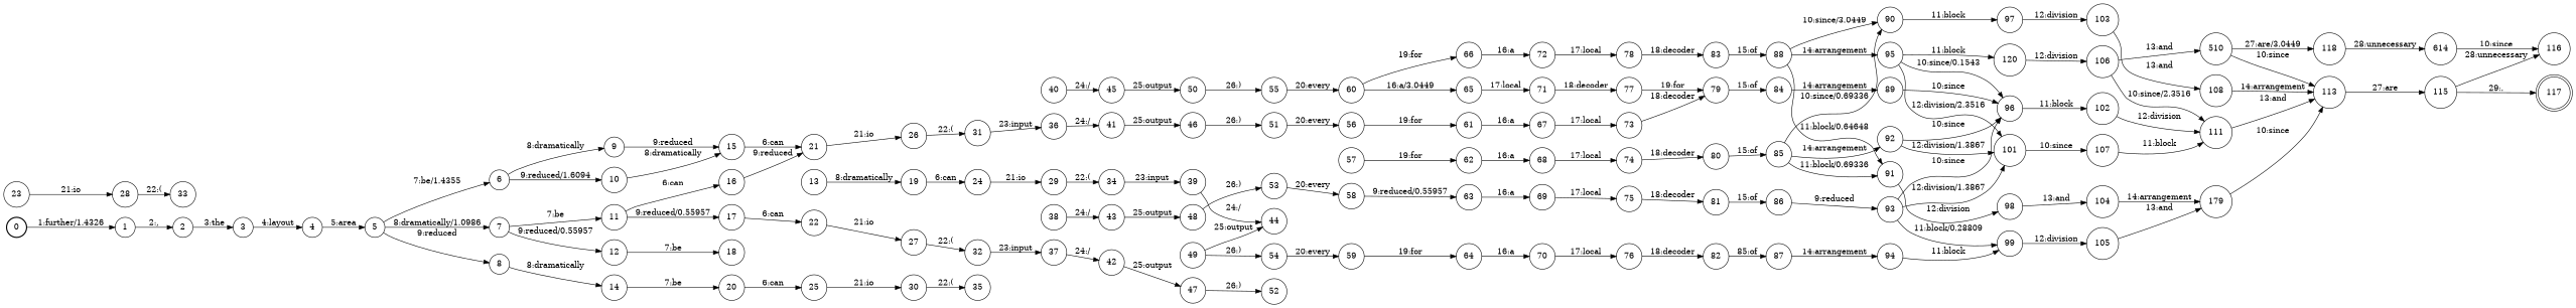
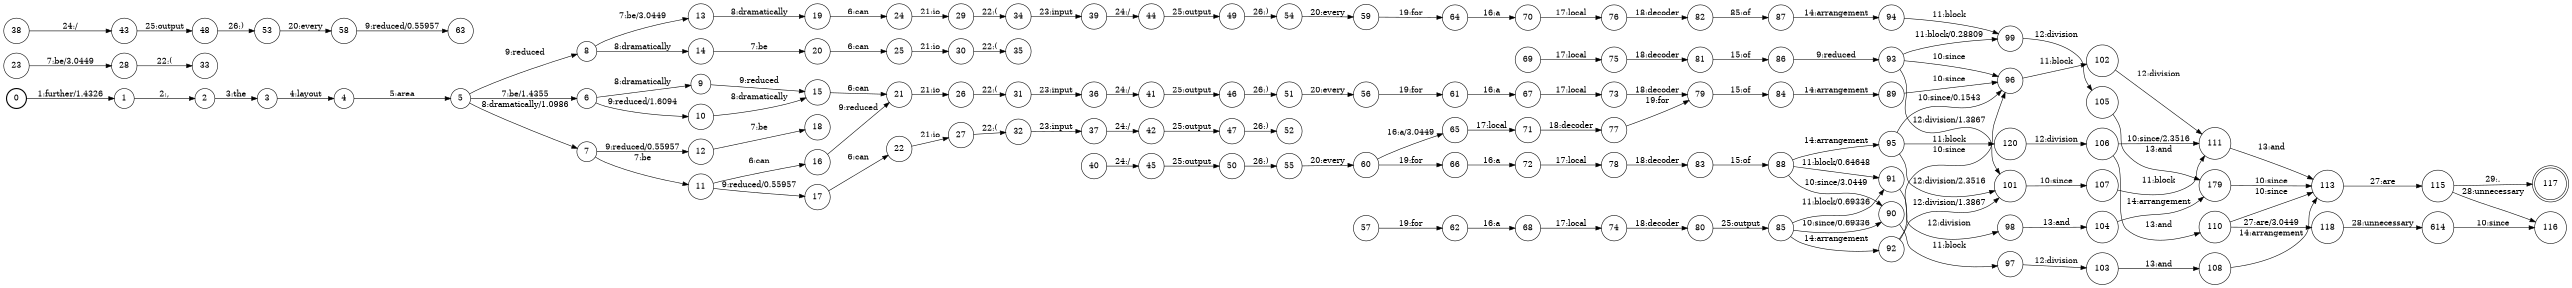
  digraph {
    nodesep=0.25
    rankdir=LR
    ranksep=0.4
    node [fontsize=14 shape=circle style=solid]
    edge [fontsize=14]
    n1 [label=0 style=bold]
    n2 [label=1]
    n3 [label=2]
    n4 [label=3]
    n5 [label=4]
    n6 [label=5]
    n7 [label=6]
    n8 [label=7]
    n9 [label=8]
    n10 [label=9]
    n11 [label=10]
    n12 [label=11]
    n13 [label=12]
    n14 [label=13]
    n15 [label=14]
    n16 [label=15]
    n17 [label=16]
    n18 [label=17]
    n19 [label=18]
    n20 [label=19]
    n21 [label=20]
    n22 [label=21]
    n23 [label=22]
    n24 [label=24]
    n25 [label=25]
    n26 [label=26]
    n27 [label=27]
    n28 [label=23]
    n29 [label=28]
    n30 [label=29]
    n31 [label=30]
    n32 [label=31]
    n33 [label=32]
    n34 [label=33]
    n35 [label=34]
    n36 [label=35]
    n37 [label=36]
    n38 [label=37]
    n39 [label=39]
    n40 [label=41]
    n41 [label=42]
    n42 [label=38]
    n43 [label=43]
    n44 [label=44]
    n45 [label=40]
    n46 [label=45]
    n47 [label=46]
    n48 [label=47]
    n49 [label=48]
    n50 [label=49]
    n51 [label=50]
    n52 [label=51]
    n53 [label=52]
    n54 [label=53]
    n55 [label=54]
    n56 [label=55]
    n57 [label=56]
    n58 [label=58]
    n59 [label=59]
    n60 [label=60]
    n61 [label=61]
    n62 [label=57]
    n63 [label=62]
    n64 [label=63]
    n65 [label=64]
    n66 [label=65]
    n67 [label=66]
    n68 [label=67]
    n69 [label=68]
    n70 [label=69]
    n71 [label=70]
    n72 [label=71]
    n73 [label=72]
    n74 [label=73]
    n75 [label=74]
    n76 [label=75]
    n77 [label=76]
    n78 [label=77]
    n79 [label=78]
    n80 [label=79]
    n81 [label=80]
    n82 [label=81]
    n83 [label=82]
    n84 [label=83]
    n85 [label=84]
    n86 [label=85]
    n87 [label=86]
    n88 [label=87]
    n89 [label=88]
    n90 [label=89]
    n91 [label=90]
    n92 [label=91]
    n93 [label=92]
    n94 [label=93]
    n95 [label=94]
    n96 [label=95]
    n97 [label=96]
    n98 [label=97]
    n99 [label=98]
    n100 [label=101]
    n101 [label=99]
    n102 [label=120]
    n103 [label=102]
    n104 [label=103]
    n105 [label=104]
    n106 [label=107]
    n107 [label=105]
    n108 [label=106]
    n109 [label=111]
    n110 [label=108]
    n111 [label=179]
-   n112 [label=510]
+   n112 [label=110]
    n113 [label=113]
    n114 [label=118]
    n115 [label=115]
    n116 [label=614]
    n117 [label=116]
    n118 [label=117 shape=doublecircle]
    n1 -> n2 [label="1:further/1.4326"]
    n2 -> n3 [label="2:,"]
    n3 -> n4 [label="3:the"]
    n4 -> n5 [label="4:layout"]
    n5 -> n6 [label="5:area"]
    n6 -> n7 [label="7:be/1.4355"]
    n6 -> n8 [label="8:dramatically/1.0986"]
    n6 -> n9 [label="9:reduced"]
    n7 -> n10 [label="8:dramatically"]
    n7 -> n11 [label="9:reduced/1.6094"]
    n8 -> n12 [label="7:be"]
    n8 -> n13 [label="9:reduced/0.55957"]
+   n9 -> n14 [label="7:be/3.0449"]
    n9 -> n15 [label="8:dramatically"]
    n10 -> n16 [label="9:reduced"]
    n11 -> n16 [label="8:dramatically"]
    n12 -> n17 [label="6:can"]
    n12 -> n18 [label="9:reduced/0.55957"]
    n13 -> n19 [label="7:be"]
    n14 -> n20 [label="8:dramatically"]
    n15 -> n21 [label="7:be"]
    n16 -> n22 [label="6:can"]
    n17 -> n22 [label="9:reduced"]
    n18 -> n23 [label="6:can"]
    n20 -> n24 [label="6:can"]
    n21 -> n25 [label="6:can"]
    n22 -> n26 [label="21:io"]
    n23 -> n27 [label="21:io"]
    n24 -> n30 [label="21:io"]
    n25 -> n31 [label="21:io"]
    n26 -> n32 [label="22:("]
    n27 -> n33 [label="22:("]
-   n28 -> n29 [label="21:io"]
+   n28 -> n29 [label="7:be/3.0449"]
    n29 -> n34 [label="22:("]
    n30 -> n35 [label="22:("]
    n31 -> n36 [label="22:("]
    n32 -> n37 [label="23:input"]
    n33 -> n38 [label="23:input"]
    n35 -> n39 [label="23:input"]
    n37 -> n40 [label="24:/"]
    n38 -> n41 [label="24:/"]
    n39 -> n44 [label="24:/"]
    n40 -> n47 [label="25:output"]
    n41 -> n48 [label="25:output"]
    n42 -> n43 [label="24:/"]
    n43 -> n49 [label="25:output"]
-   n50 -> n44 [label="25:output"]
+   n44 -> n50 [label="25:output"]
    n45 -> n46 [label="24:/"]
    n46 -> n51 [label="25:output"]
    n47 -> n52 [label="26:)"]
    n48 -> n53 [label="26:)"]
    n49 -> n54 [label="26:)"]
    n50 -> n55 [label="26:)"]
    n51 -> n56 [label="26:)"]
    n52 -> n57 [label="20:every"]
    n54 -> n58 [label="20:every"]
    n55 -> n59 [label="20:every"]
    n56 -> n60 [label="20:every"]
    n57 -> n61 [label="19:for"]
    n58 -> n64 [label="9:reduced/0.55957"]
    n59 -> n65 [label="19:for"]
    n60 -> n66 [label="16:a/3.0449"]
    n60 -> n67 [label="19:for"]
    n61 -> n68 [label="16:a"]
    n62 -> n63 [label="19:for"]
    n63 -> n69 [label="16:a"]
-   n64 -> n70 [label="16:a"]
    n65 -> n71 [label="16:a"]
    n66 -> n72 [label="17:local"]
    n67 -> n73 [label="16:a"]
    n68 -> n74 [label="17:local"]
    n69 -> n75 [label="17:local"]
    n70 -> n76 [label="17:local"]
    n71 -> n77 [label="17:local"]
    n72 -> n78 [label="18:decoder"]
    n73 -> n79 [label="17:local"]
    n74 -> n80 [label="18:decoder"]
    n75 -> n81 [label="18:decoder"]
    n76 -> n82 [label="18:decoder"]
    n77 -> n83 [label="18:decoder"]
    n78 -> n80 [label="19:for"]
    n79 -> n84 [label="18:decoder"]
    n80 -> n85 [label="15:of"]
-   n81 -> n86 [label="15:of"]
+   n81 -> n86 [label="25:output"]
    n82 -> n87 [label="15:of"]
    n83 -> n88 [label="85:of"]
    n84 -> n89 [label="15:of"]
    n85 -> n90 [label="14:arrangement"]
    n86 -> n91 [label="10:since/0.69336"]
    n86 -> n92 [label="11:block/0.69336"]
    n86 -> n93 [label="14:arrangement"]
    n87 -> n94 [label="9:reduced"]
    n88 -> n95 [label="14:arrangement"]
    n89 -> n91 [label="10:since/3.0449"]
    n89 -> n92 [label="11:block/0.64648"]
    n89 -> n96 [label="14:arrangement"]
    n90 -> n97 [label="10:since"]
    n91 -> n98 [label="11:block"]
    n92 -> n99 [label="12:division"]
    n93 -> n97 [label="10:since"]
    n93 -> n100 [label="12:division/1.3867"]
    n94 -> n97 [label="10:since"]
    n94 -> n100 [label="12:division/1.3867"]
    n94 -> n101 [label="11:block/0.28809"]
    n95 -> n101 [label="11:block"]
    n96 -> n97 [label="10:since/0.1543"]
    n96 -> n100 [label="12:division/2.3516"]
    n96 -> n102 [label="11:block"]
    n97 -> n103 [label="11:block"]
    n98 -> n104 [label="12:division"]
    n99 -> n105 [label="13:and"]
    n100 -> n106 [label="10:since"]
    n101 -> n107 [label="12:division"]
    n102 -> n108 [label="12:division"]
    n103 -> n109 [label="12:division"]
    n104 -> n110 [label="13:and"]
    n105 -> n111 [label="14:arrangement"]
    n106 -> n109 [label="11:block"]
    n107 -> n111 [label="13:and"]
    n108 -> n109 [label="10:since/2.3516"]
    n108 -> n112 [label="13:and"]
    n109 -> n113 [label="13:and"]
    n110 -> n113 [label="14:arrangement"]
    n111 -> n113 [label="10:since"]
    n112 -> n113 [label="10:since"]
    n112 -> n114 [label="27:are/3.0449"]
    n113 -> n115 [label="27:are"]
    n114 -> n116 [label="28:unnecessary"]
    n115 -> n117 [label="28:unnecessary"]
    n115 -> n118 [label="29:."]
    n116 -> n117 [label="10:since"]
  }
